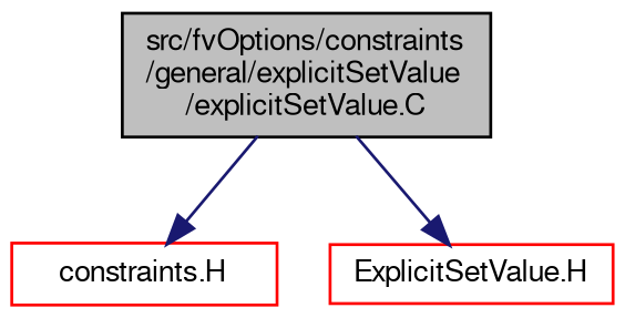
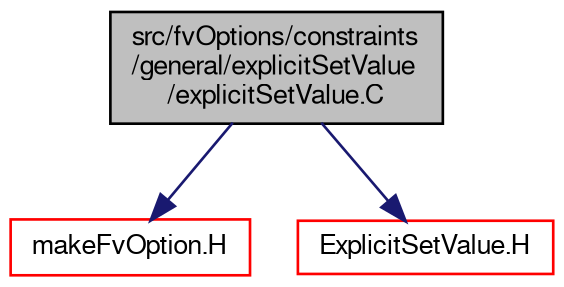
  digraph {
    node [color=red fontname=FreeSans fontsize=10 shape=record]
    edge [color=midnightblue fontname=FreeSans fontsize=10 labelfontname=FreeSans labelfontsize=10 style=solid]
    n1 [color=black fillcolor=grey75 fontcolor=black height=0.2 label="src/fvOptions/constraints\l/general/explicitSetValue\l/explicitSetValue.C" style=filled width=0.4]
-   n2 [height=0.2 label="constraints.H" width=0.4]
+   n2 [height=0.2 label="makeFvOption.H" width=0.4]
    n3 [height=0.2 label="ExplicitSetValue.H" width=0.4]
    n1 -> n2
    n1 -> n3
  }
